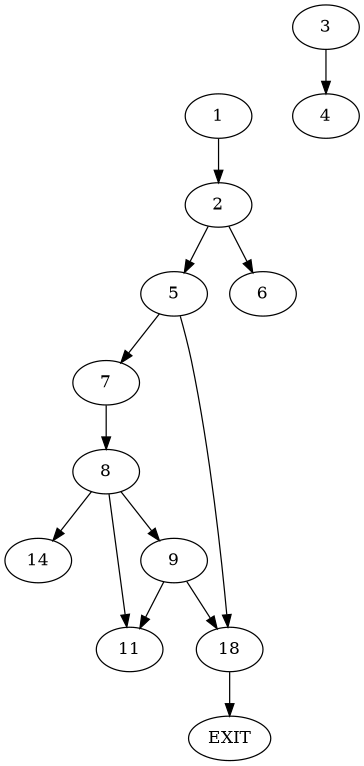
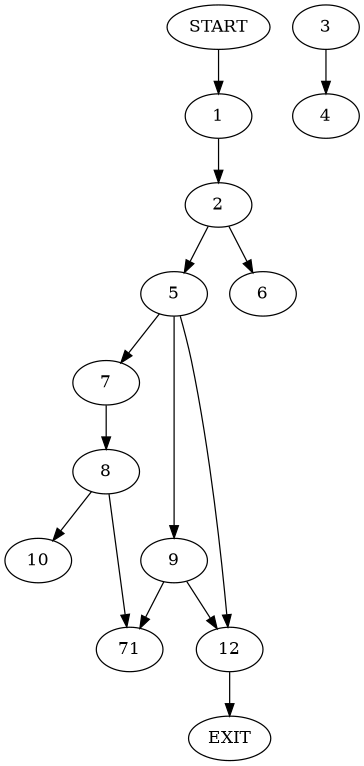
  digraph {
+   n1 [label=START]
    1
    2
    n4 [label=EXIT]
    5
    6
    3
    4
    7
-   12 [label=18]
+   12
    8
    9
-   10 [label=14]
-   11
+   10
+   11 [label=71]
+   n1 -> 1
    1 -> 2
    2 -> 5
    2 -> 6
    5 -> 7
    5 -> 12
    3 -> 4
    7 -> 8
    12 -> n4
-   8 -> 9
+   5 -> 9
    8 -> 10
    8 -> 11
    9 -> 12
    9 -> 11
  }
